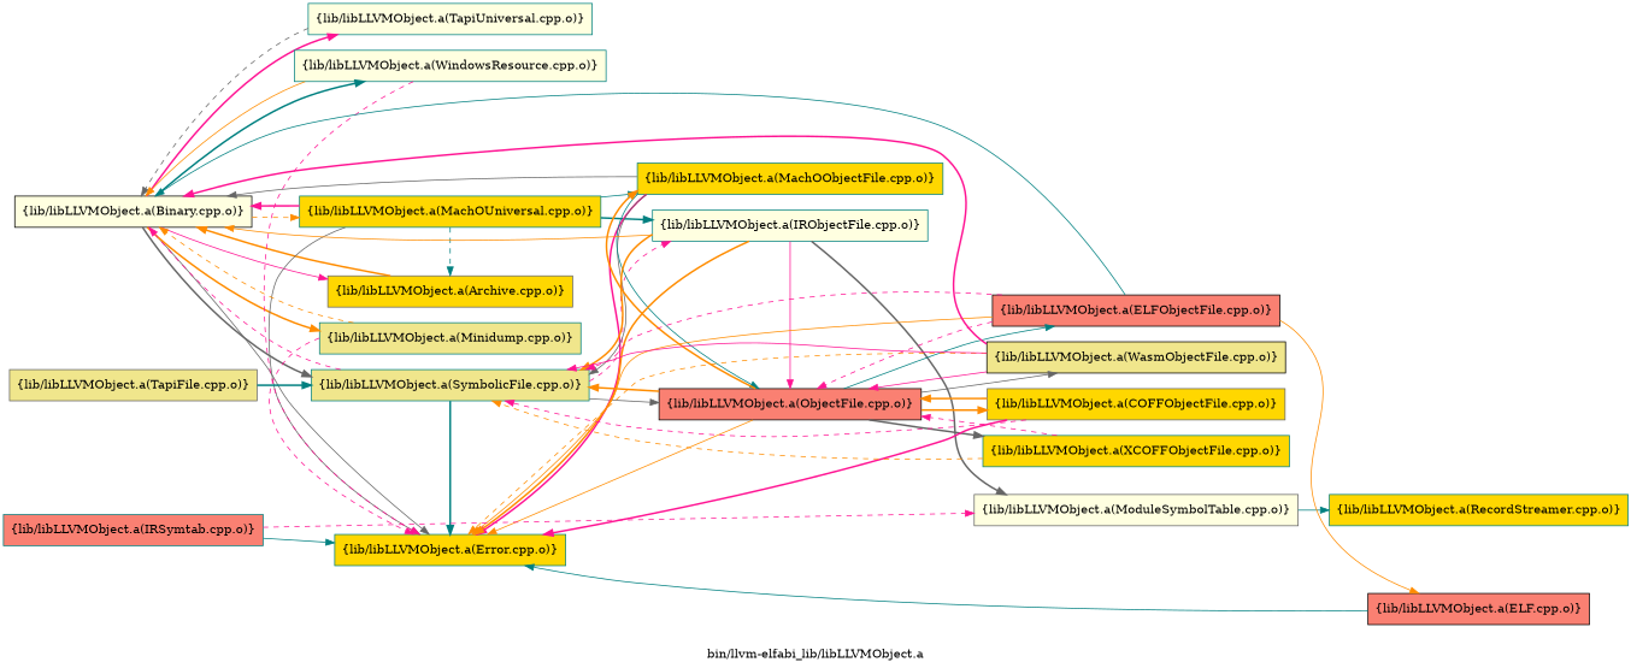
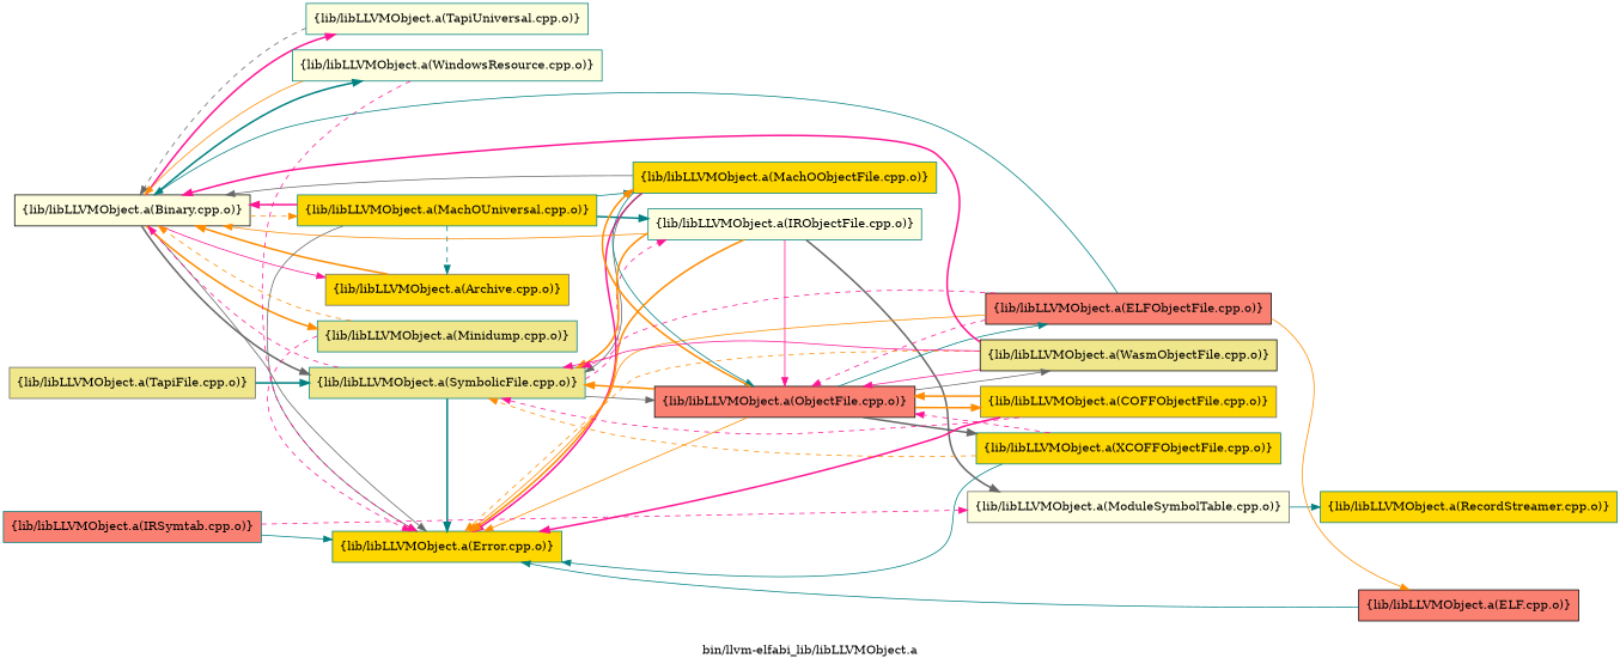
  digraph {
    label="bin/llvm-elfabi_lib/libLLVMObject.a"
    rankdir=LR
    node [color=teal fillcolor=gold group=1 shape=box style=filled]
    edge [color=deeppink style=solid]
    n1 [color=black fillcolor=lightyellow label="{lib/libLLVMObject.a(Binary.cpp.o)}"]
    n2 [color=gray40 label="{lib/libLLVMObject.a(Archive.cpp.o)}"]
    n3 [group=0 label="{lib/libLLVMObject.a(Error.cpp.o)}"]
    n4 [label="{lib/libLLVMObject.a(MachOUniversal.cpp.o)}"]
    n5 [fillcolor=khaki label="{lib/libLLVMObject.a(Minidump.cpp.o)}"]
    n6 [fillcolor=khaki label="{lib/libLLVMObject.a(SymbolicFile.cpp.o)}"]
    n7 [fillcolor=lightyellow label="{lib/libLLVMObject.a(TapiUniversal.cpp.o)}"]
    n8 [fillcolor=lightyellow label="{lib/libLLVMObject.a(WindowsResource.cpp.o)}"]
    n9 [label="{lib/libLLVMObject.a(MachOObjectFile.cpp.o)}"]
    n10 [fillcolor=lightyellow label="{lib/libLLVMObject.a(IRObjectFile.cpp.o)}"]
    n11 [color=black fillcolor=salmon label="{lib/libLLVMObject.a(ObjectFile.cpp.o)}"]
    n12 [color=gray40 fillcolor=lightyellow group=0 label="{lib/libLLVMObject.a(ModuleSymbolTable.cpp.o)}"]
    n13 [color=black fillcolor=salmon label="{lib/libLLVMObject.a(ELFObjectFile.cpp.o)}"]
    n14 [color=gray40 label="{lib/libLLVMObject.a(COFFObjectFile.cpp.o)}"]
    n15 [color=black fillcolor=khaki label="{lib/libLLVMObject.a(WasmObjectFile.cpp.o)}"]
    n16 [label="{lib/libLLVMObject.a(XCOFFObjectFile.cpp.o)}"]
    n17 [group=0 label="{lib/libLLVMObject.a(RecordStreamer.cpp.o)}"]
    n18 [color=black fillcolor=salmon group=0 label="{lib/libLLVMObject.a(ELF.cpp.o)}"]
    n19 [fillcolor=salmon group=0 label="{lib/libLLVMObject.a(IRSymtab.cpp.o)}"]
    n20 [color=gray40 fillcolor=khaki group=0 label="{lib/libLLVMObject.a(TapiFile.cpp.o)}"]
    subgraph sub_1 {
      rank=same
      n1
    }
    subgraph sub_2 {
      rank=same
      n2
      n3
      n4
      n5
      n6
      n7
      n8
    }
    subgraph sub_3 {
      rank=same
      n9
      n10
      n11
    }
    subgraph sub_4 {
      rank=same
      n12
      n13
      n14
      n15
      n16
    }
    n1 -> n2
    n1 -> n3 [color=gray40]
    n1 -> n4 [color=darkorange style=dashed]
    n1 -> n5 [color=darkorange style=bold]
    n1 -> n6 [color=gray40 style=bold]
    n1 -> n7 [style=bold]
    n1 -> n8 [color=teal style=bold]
    n2 -> n1 [color=darkorange style=bold]
    n4 -> n1 [style=bold]
    n4 -> n2 [color=teal style=dashed]
    n4 -> n3 [color=gray40]
    n4 -> n9 [color=teal]
    n4 -> n10 [color=teal style=bold]
    n5 -> n1 [color=darkorange style=dashed]
    n5 -> n3 [style=dashed]
    n6 -> n1 [style=dashed]
    n6 -> n3 [color=teal style=bold]
    n6 -> n10 [style=dashed]
    n6 -> n11 [color=gray40]
    n7 -> n1 [color=gray40 style=dashed]
    n8 -> n1 [color=darkorange]
    n8 -> n3 [style=dashed]
    n9 -> n1 [color=gray40]
    n9 -> n3 [style=bold]
    n9 -> n6 [color=gray40]
    n9 -> n11 [color=teal]
    n10 -> n1 [color=darkorange]
    n10 -> n3 [color=darkorange style=bold]
    n10 -> n6 [color=darkorange style=bold]
    n10 -> n11
    n10 -> n12 [color=gray40 style=bold]
    n11 -> n3 [color=darkorange]
    n11 -> n6 [color=darkorange style=bold]
    n11 -> n9 [color=darkorange style=bold]
    n11 -> n13 [color=teal]
    n11 -> n14 [color=darkorange style=bold]
    n11 -> n15 [color=gray40]
    n11 -> n16 [color=gray40 style=bold]
    n12 -> n17 [color=teal]
    n13 -> n1 [color=teal]
    n13 -> n3 [color=darkorange]
    n13 -> n6 [style=dashed]
    n13 -> n11 [style=dashed]
    n13 -> n18 [color=darkorange]
    n14 -> n3 [style=bold]
    n14 -> n6 [style=dashed]
    n14 -> n11 [color=darkorange style=bold]
    n15 -> n1 [style=bold]
    n15 -> n3 [color=darkorange style=dashed]
    n15 -> n6
    n15 -> n11
+   n16 -> n3 [color=teal]
    n16 -> n6 [color=darkorange style=dashed]
    n16 -> n11 [style=dashed]
    n18 -> n3 [color=teal]
    n19 -> n3 [color=teal]
    n19 -> n12 [style=dashed]
    n20 -> n6 [color=teal style=bold]
  }
